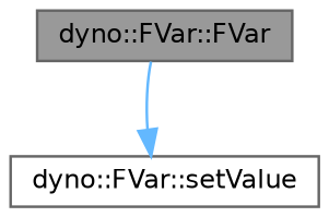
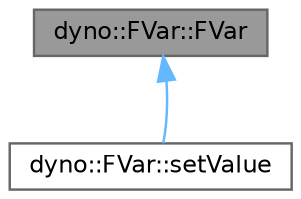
  digraph {
    rankdir=TB
    node [fontname=Helvetica fontsize=10 shape=box style=filled]
    n1 [color=gray40 fillcolor=grey60 fontcolor=black height=0.2 label="dyno::FVar::FVar" width=0.4]
    n2 [color=grey40 fillcolor=white height=0.2 label="dyno::FVar::setValue" width=0.4]
-   n1 -> n2 [color=steelblue1 fontname=Helvetica fontsize=10 labelfontname=Helvetica labelfontsize=10 style=solid]
+   n2 -> n1 [color=steelblue1 fontname=Helvetica fontsize=10 labelfontname=Helvetica labelfontsize=10 style=solid]
  }
